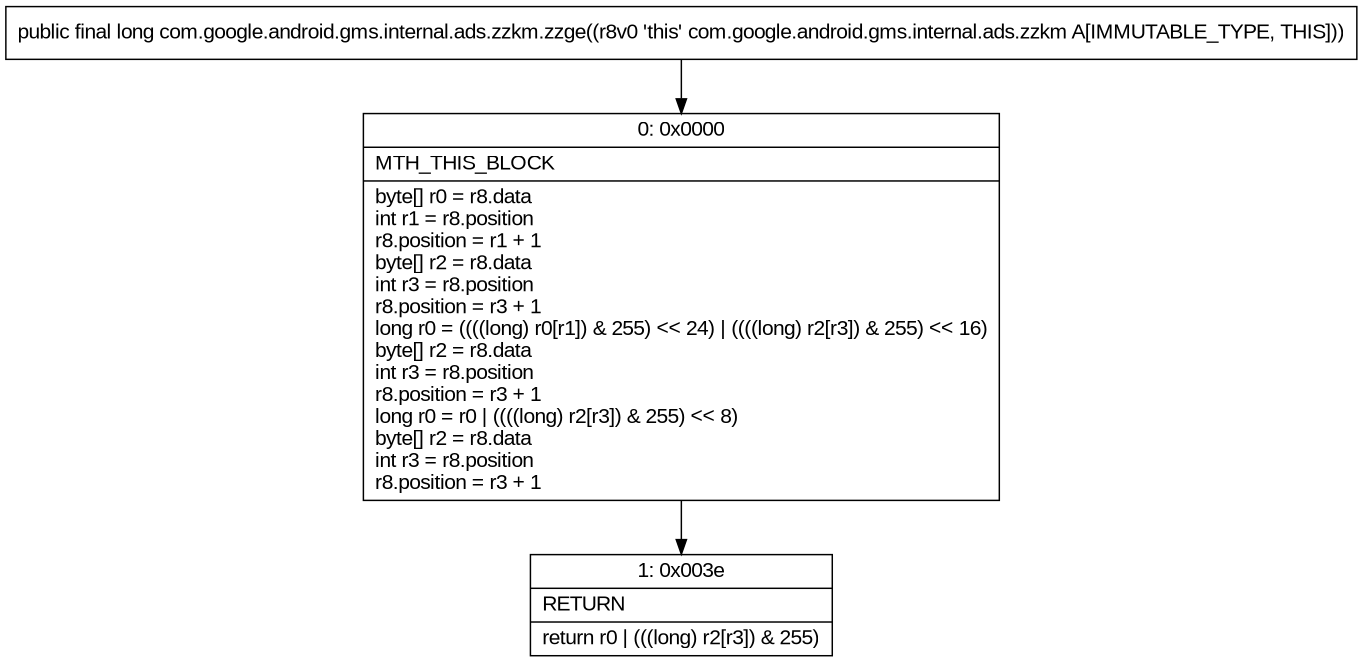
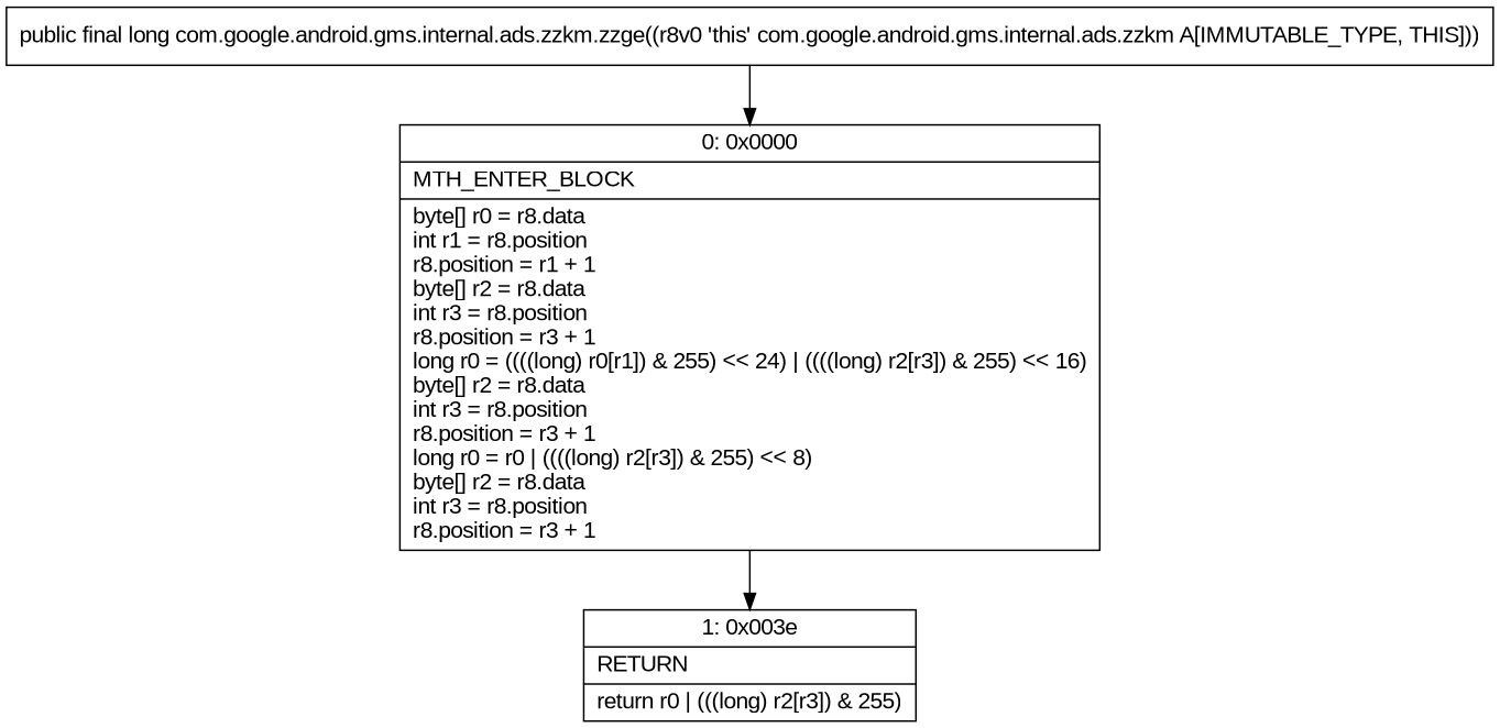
  digraph {
    fontname="Liberation Sans"
    node [shape=record fontname="Liberation Sans"]
    edge [fontname="Liberation Sans"]
-   n1 [label="{0\:\ 0x0000|MTH_THIS_BLOCK\l|byte[] r0 = r8.data\lint r1 = r8.position\lr8.position = r1 + 1\lbyte[] r2 = r8.data\lint r3 = r8.position\lr8.position = r3 + 1\llong r0 = ((((long) r0[r1]) & 255) \<\< 24) \| ((((long) r2[r3]) & 255) \<\< 16)\lbyte[] r2 = r8.data\lint r3 = r8.position\lr8.position = r3 + 1\llong r0 = r0 \| ((((long) r2[r3]) & 255) \<\< 8)\lbyte[] r2 = r8.data\lint r3 = r8.position\lr8.position = r3 + 1\l}"]
+   n1 [label="{0\:\ 0x0000|MTH_ENTER_BLOCK\l|byte[] r0 = r8.data\lint r1 = r8.position\lr8.position = r1 + 1\lbyte[] r2 = r8.data\lint r3 = r8.position\lr8.position = r3 + 1\llong r0 = ((((long) r0[r1]) & 255) \<\< 24) \| ((((long) r2[r3]) & 255) \<\< 16)\lbyte[] r2 = r8.data\lint r3 = r8.position\lr8.position = r3 + 1\llong r0 = r0 \| ((((long) r2[r3]) & 255) \<\< 8)\lbyte[] r2 = r8.data\lint r3 = r8.position\lr8.position = r3 + 1\l}"]
    n2 [label="{1\:\ 0x003e|RETURN\l|return r0 \| (((long) r2[r3]) & 255)\l}"]
    n3 [label="{public final long com.google.android.gms.internal.ads.zzkm.zzge((r8v0 'this' com.google.android.gms.internal.ads.zzkm A[IMMUTABLE_TYPE, THIS])) }"]
    n1 -> n2
    n3 -> n1
  }
